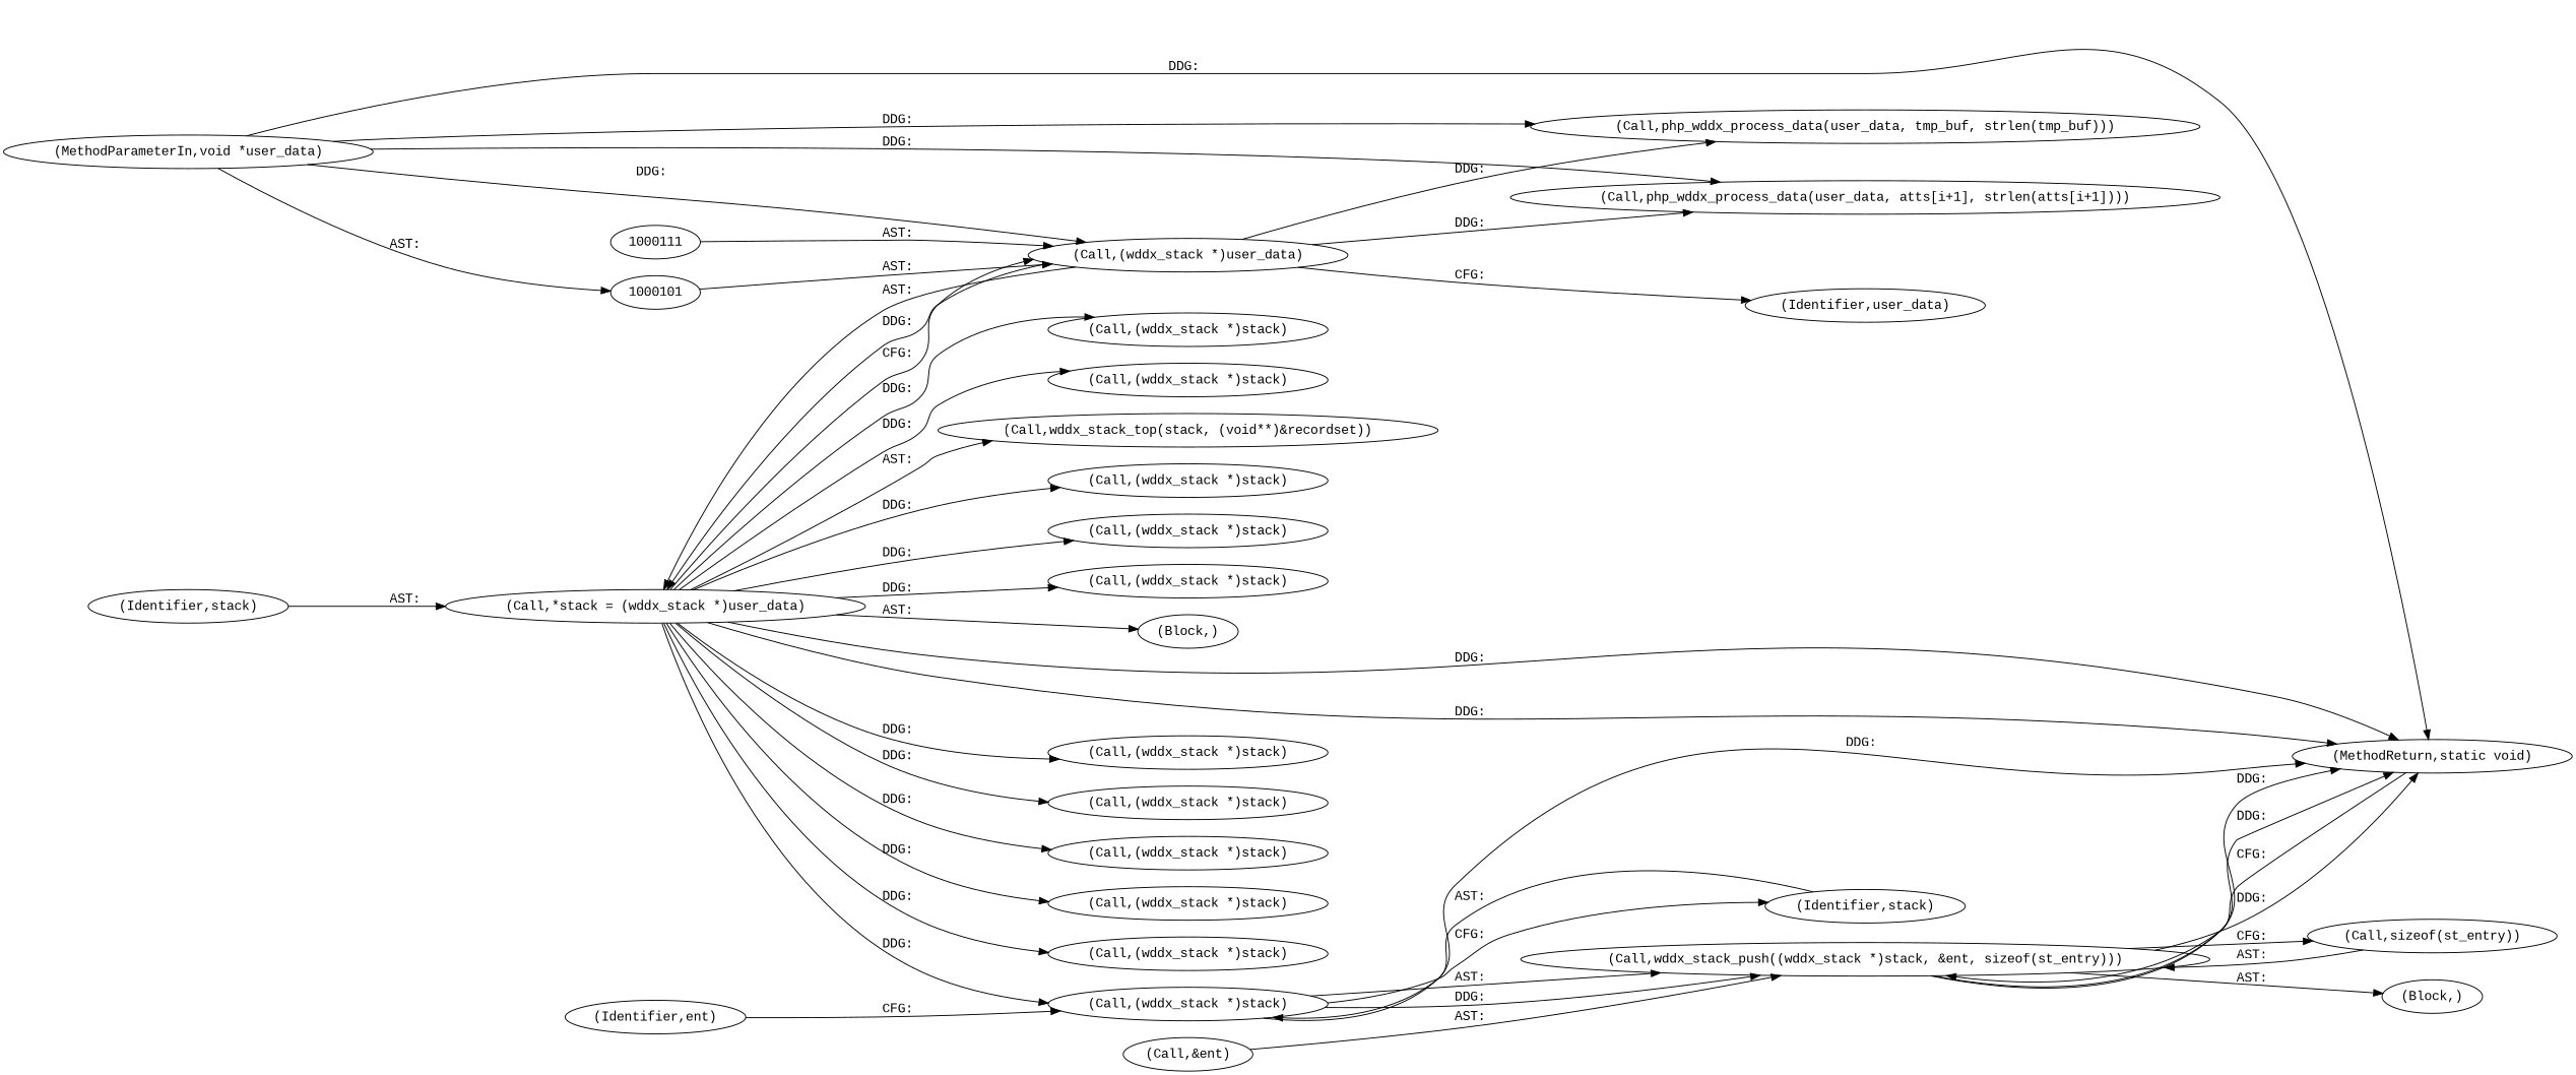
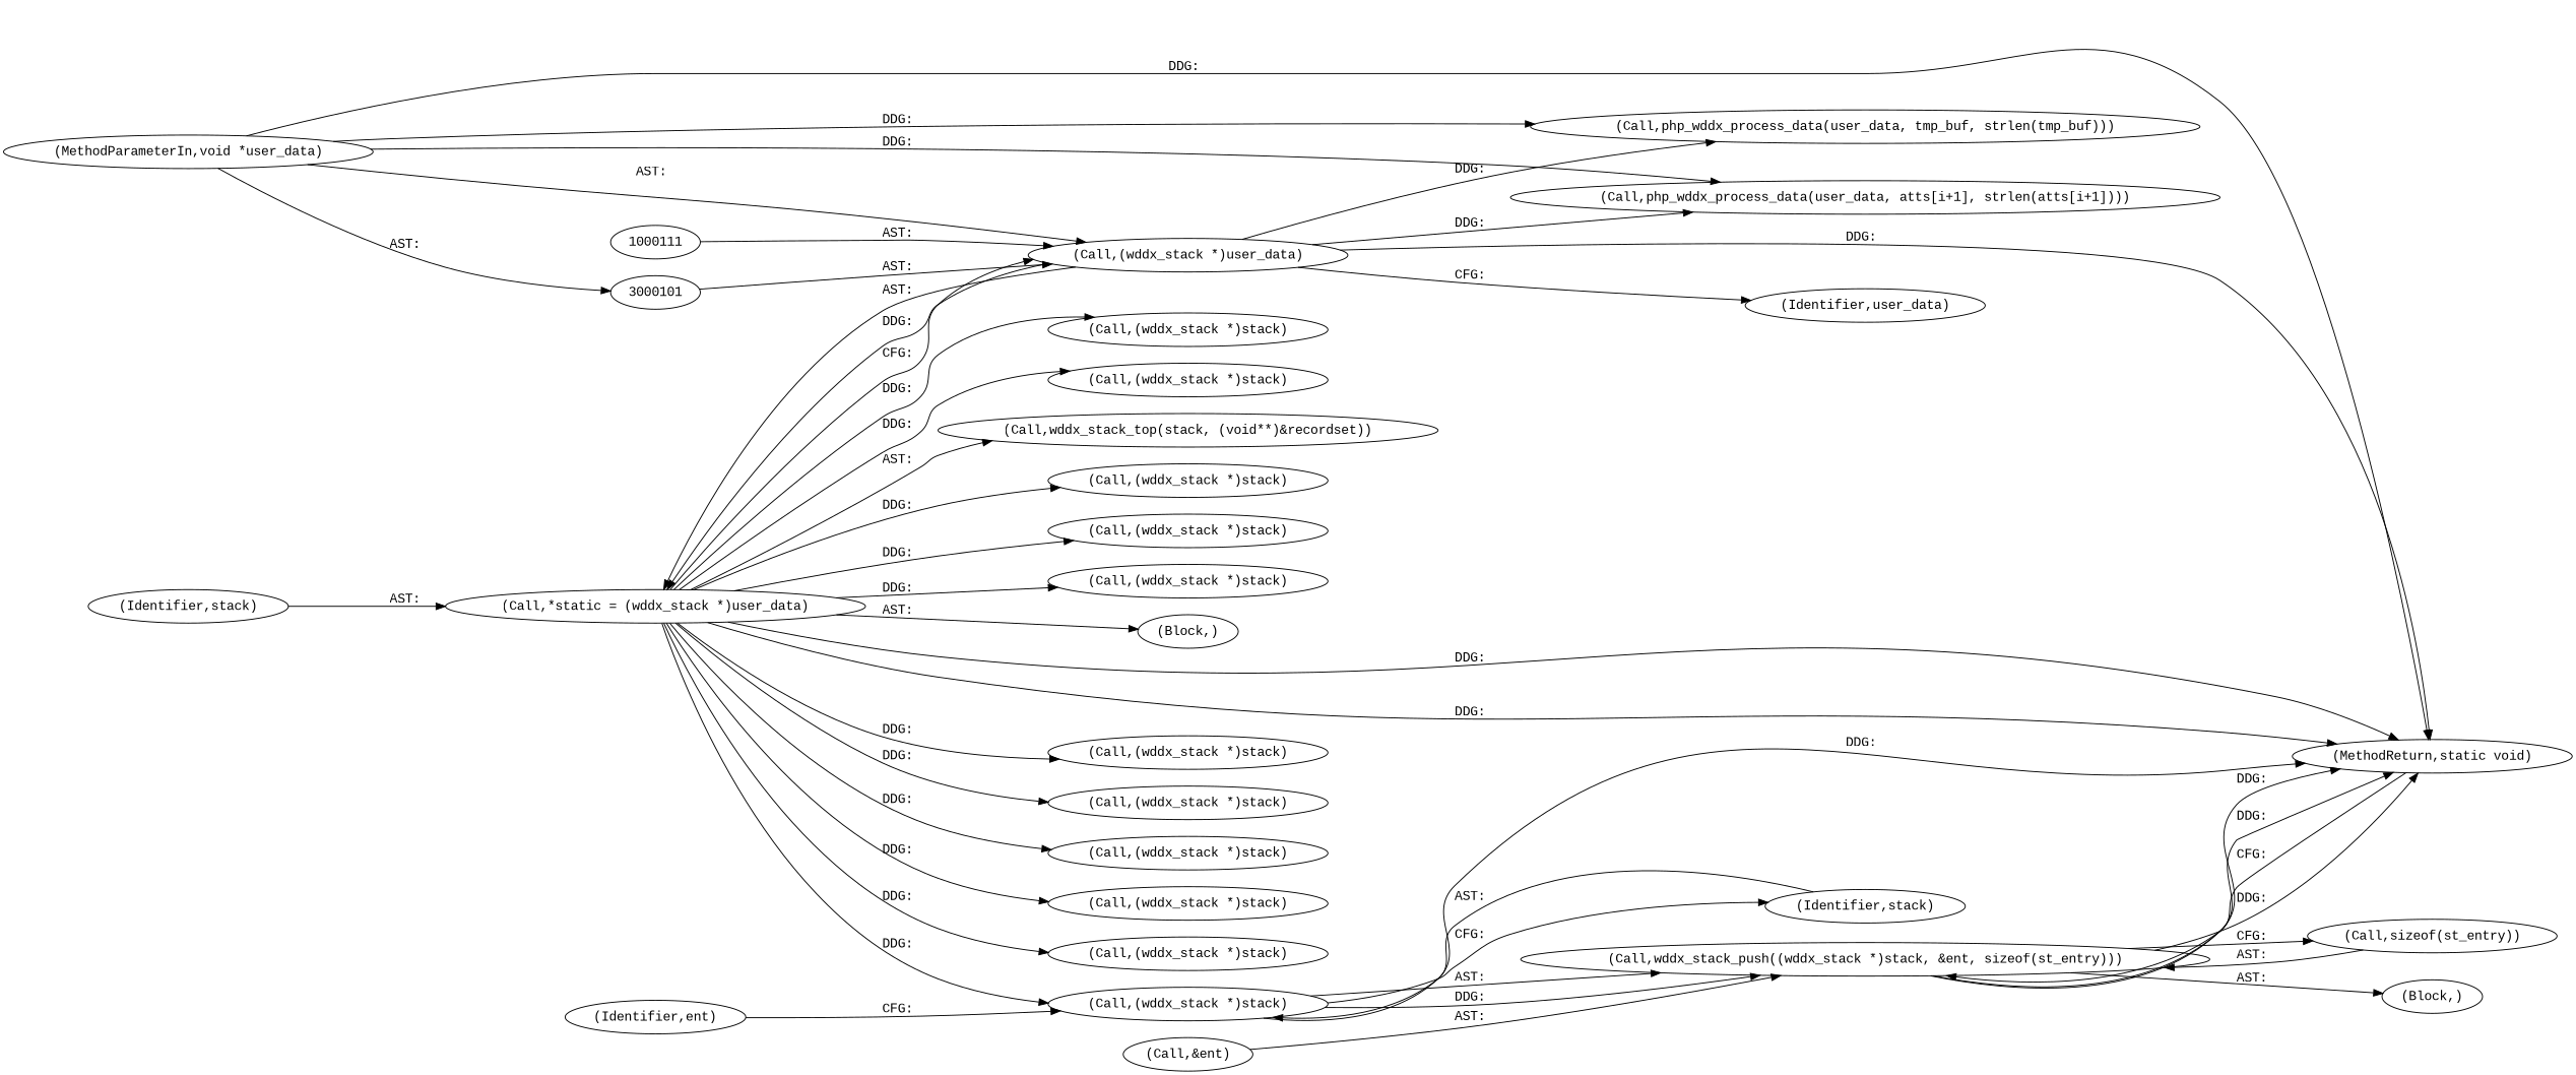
  digraph {
    fontname="Liberation Mono"
    rankdir=LR
    node [fontname="Liberation Mono"]
    edge [fontname="Liberation Mono"]
    n1 [label="(Call,(wddx_stack *)stack)"]
    n2 [label="(Call,wddx_stack_push((wddx_stack *)stack, &ent, sizeof(st_entry)))"]
    n3 [label="(MethodReturn,static void)"]
    n4 [label="(Identifier,stack)"]
    n5 [label="(Block,)"]
    n6 [label="(Call,sizeof(st_entry))"]
-   n7 [label="(Call,*stack = (wddx_stack *)user_data)"]
+   n7 [label="(Call,*static = (wddx_stack *)user_data)"]
    n8 [label="(Call,(wddx_stack *)user_data)"]
    n9 [label="(Call,(wddx_stack *)stack)"]
    n10 [label="(Call,(wddx_stack *)stack)"]
    n11 [label="(Call,(wddx_stack *)stack)"]
    n12 [label="(Call,(wddx_stack *)stack)"]
    n13 [label="(Call,(wddx_stack *)stack)"]
    n14 [label="(Call,(wddx_stack *)stack)"]
    n15 [label="(Call,(wddx_stack *)stack)"]
    n16 [label="(Call,wddx_stack_top(stack, (void**)&recordset))"]
    n17 [label="(Call,(wddx_stack *)stack)"]
    n18 [label="(Call,(wddx_stack *)stack)"]
    n19 [label="(Call,(wddx_stack *)stack)"]
    n20 [label="(Block,)"]
    n21 [label="(Identifier,user_data)"]
    n22 [label="(Call,php_wddx_process_data(user_data, atts[i+1], strlen(atts[i+1])))"]
    n23 [label="(Call,php_wddx_process_data(user_data, tmp_buf, strlen(tmp_buf)))"]
    n24 [label="(MethodParameterIn,void *user_data)"]
-   1000101
+   1000101 [label=3000101]
    n26 [label="(Identifier,stack)"]
    n27 [label="(Call,&ent)"]
    n28 [label="(Identifier,ent)"]
    1000111
    n1 -> n2 [label="AST: "]
    n1 -> n2 [label="DDG: "]
    n1 -> n3 [label="DDG: "]
    n1 -> n4 [label="CFG: "]
    n2 -> n3 [label="DDG: "]
    n2 -> n3 [label="DDG: "]
    n2 -> n3 [label="DDG: "]
    n2 -> n5 [label="AST: "]
    n2 -> n6 [label="CFG: "]
    n3 -> n2 [label="CFG: "]
    n4 -> n1 [label="AST: "]
    n6 -> n2 [label="AST: "]
    n7 -> n1 [label="DDG: "]
    n7 -> n3 [label="DDG: "]
    n7 -> n3 [label="DDG: "]
    n7 -> n8 [label="CFG: "]
    n7 -> n9 [label="DDG: "]
    n7 -> n10 [label="DDG: "]
    n7 -> n11 [label="DDG: "]
    n7 -> n12 [label="DDG: "]
    n7 -> n13 [label="DDG: "]
    n7 -> n14 [label="DDG: "]
    n7 -> n15 [label="DDG: "]
    n7 -> n16 [label="AST: "]
    n7 -> n17 [label="DDG: "]
    n7 -> n18 [label="DDG: "]
    n7 -> n19 [label="DDG: "]
    n7 -> n20 [label="AST: "]
+   n8 -> n3 [label="DDG: "]
    n8 -> n7 [label="AST: "]
    n8 -> n7 [label="DDG: "]
    n8 -> n21 [label="CFG: "]
    n8 -> n22 [label="DDG: "]
    n8 -> n23 [label="DDG: "]
    n24 -> n3 [label="DDG: "]
-   n24 -> n8 [label="DDG: "]
+   n24 -> n8 [label="AST: "]
    n24 -> n22 [label="DDG: "]
    n24 -> n23 [label="DDG: "]
    n24 -> 1000101 [label="AST: "]
    1000101 -> n8 [label="AST: "]
    n26 -> n7 [label="AST: "]
    n27 -> n2 [label="AST: "]
    n28 -> n1 [label="CFG: "]
    1000111 -> n8 [label="AST: "]
  }
